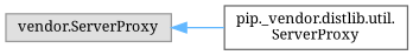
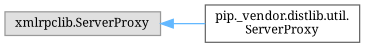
  digraph {
    rankdir=LR
    fontname="Noto Serif"
    node [fontname="Noto Serif" fontsize=10 shape=box style=filled]
-   n1 [color=grey60 fillcolor="#E0E0E0" height=0.2 label="vendor.ServerProxy" width=0.4]
+   n1 [color=grey60 fillcolor="#E0E0E0" height=0.2 label="xmlrpclib.ServerProxy" width=0.4]
    n2 [color=grey40 fillcolor=white height=0.2 label="pip._vendor.distlib.util.\lServerProxy" width=0.4]
    n1 -> n2 [color=steelblue1 dir=back fontname="Noto Serif" fontsize=10 labelfontname=Helvetica labelfontsize=10 style=solid]
  }
